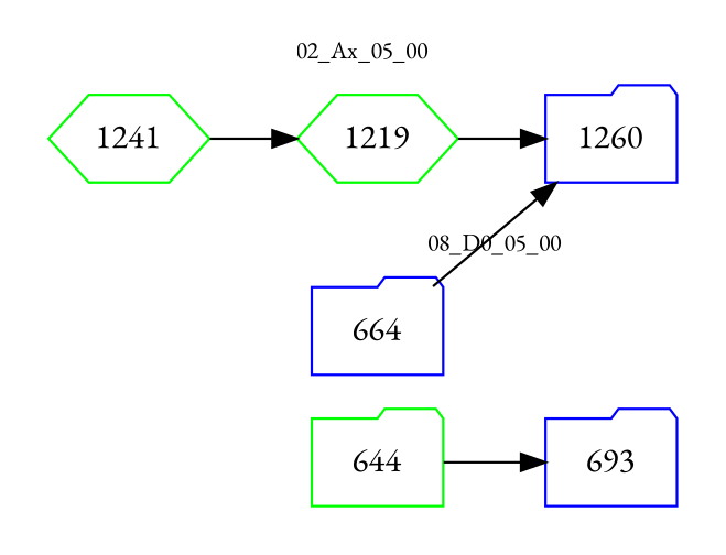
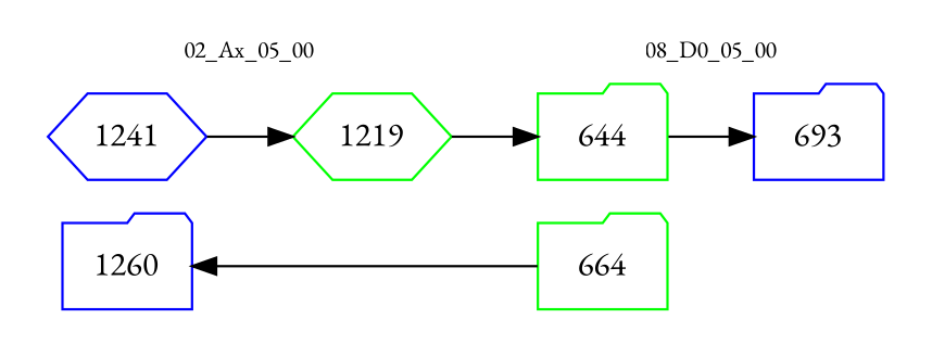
  digraph {
    fontname="EB Garamond"
    rankdir=LR
    node [color=green fontname="EB Garamond" shape=folder]
    edge [color=black fontname="EB Garamond"]
-   n1 [label=1241 shape=hexagon]
+   n1 [color=blue label=1241 shape=hexagon]
    n2 [label=1219 shape=hexagon]
    n3 [color=blue label=1260]
-   n4 [color=blue label=664]
+   n4 [label=664]
    n5 [label=644]
    n6 [color=blue label=693]
    subgraph cluster_1 {
      color=white
      fontsize=10
      label="02_Ax_05_00"
      n1
      n2
      n3
    }
    subgraph cluster_2 {
      color=white
      fontsize=10
      label="08_D0_05_00"
      n4
      n5
      n6
    }
    n1 -> n2
-   n2 -> n3
+   n2 -> n5
    n4 -> n3
    n5 -> n6
  }
